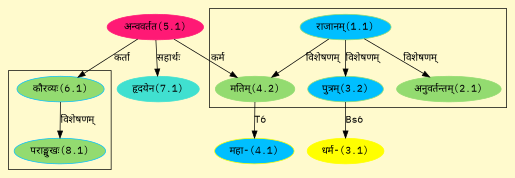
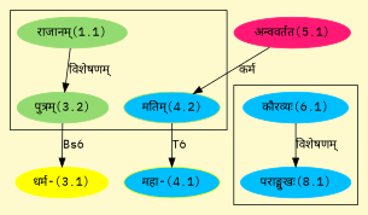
  digraph {
    bgcolor=lemonchiffon1
    compound=true
    fontname="IBM Plex Mono"
    rankdir=BT
    node [color="#93DB70" fontname="IBM Plex Mono" style=filled]
    edge [dir=back fontname="IBM Plex Mono"]
-   n1 [label="अनुवर्तन्तम्(2.1)"]
-   n2 [label="राजानम्(1.1)" fillcolor="#00BFFF"]
-   n3 [label="पुत्रम्(3.2)" fillcolor="#00BFFF"]
-   n4 [label="मतिम्(4.2)"]
-   n5 [color="#00BFFF" label="पराङ्मुखः(8.1)" fillcolor="#93DB70"]
-   n6 [color="#00BFFF" label="कौरव्यः(6.1)" fillcolor="#93DB70"]
+   n2 [label="राजानम्(1.1)"]
+   n3 [label="पुत्रम्(3.2)"]
+   n4 [label="मतिम्(4.2)" fillcolor="#00BFFF"]
+   n5 [color="#00BFFF" label="पराङ्मुखः(8.1)"]
+   n6 [color="#00BFFF" label="कौरव्यः(6.1)"]
    n7 [color="#FF1975" label="अन्ववर्तत(5.1)"]
    n8 [color="#FFFF00" label="धर्म-(3.1)"]
    n9 [color="#FFFF00" fillcolor="#00BFFF" label="महा-(4.1)"]
-   n10 [color="#40E0D0" label="हृदयेन(7.1)"]
    subgraph cluster_1 {
-     n1
      n2
      n3
      n4
    }
    subgraph cluster_2 {
      n5
      n6
    }
-   n1 -> n2 [label="विशेषणम्"]
    n3 -> n2 [label="विशेषणम्"]
-   n4 -> n2 [label="विशेषणम्"]
    n4 -> n7 [label="कर्म"]
    n5 -> n6 [label="विशेषणम्"]
-   n6 -> n7 [label="कर्ता"]
    n8 -> n3 [label=Bs6]
    n9 -> n4 [label=T6]
-   n10 -> n7 [label="सहार्थः"]
  }
